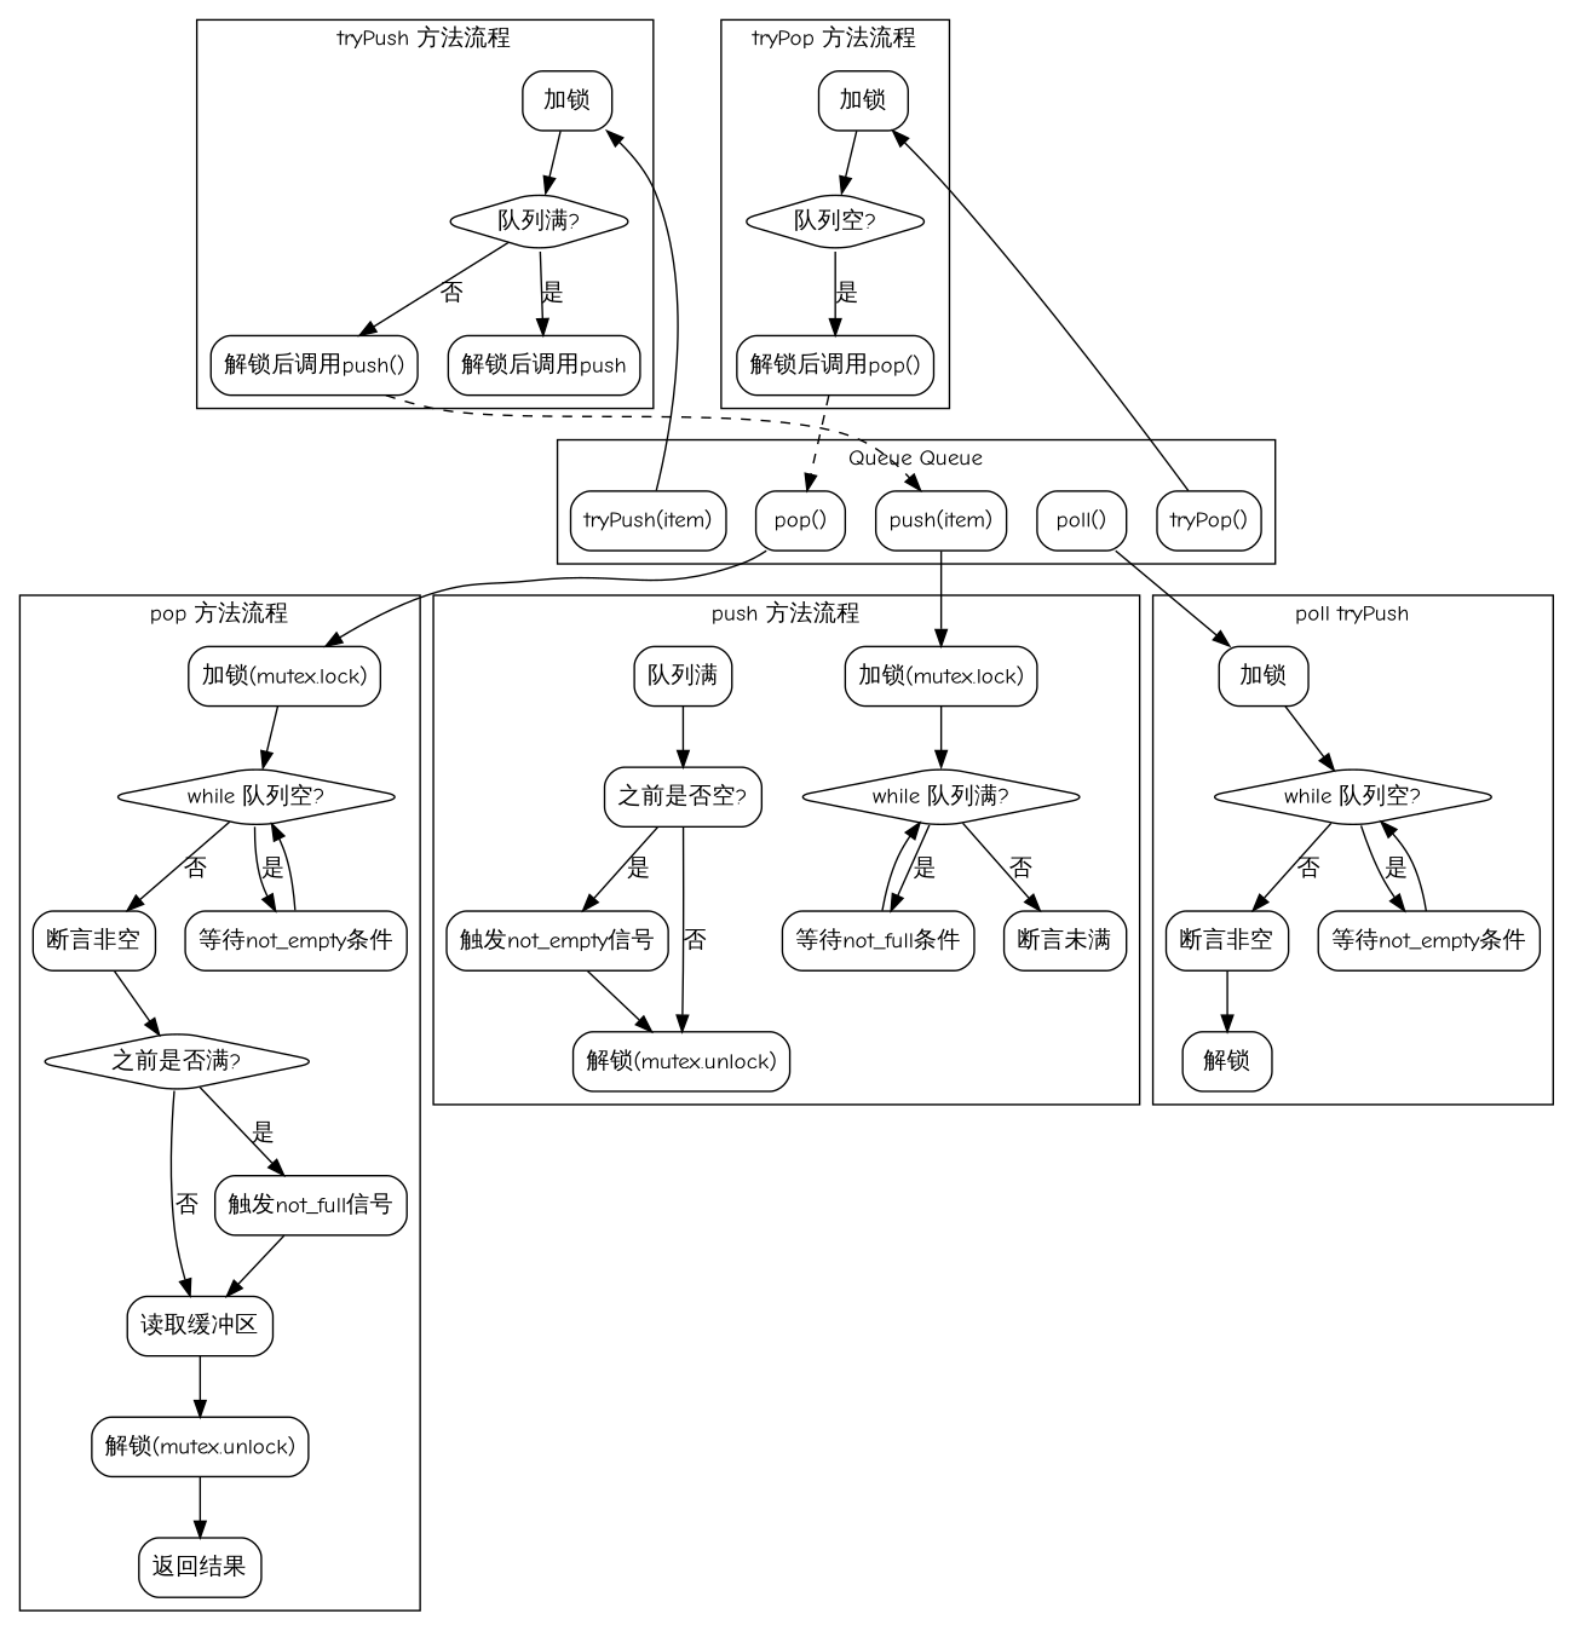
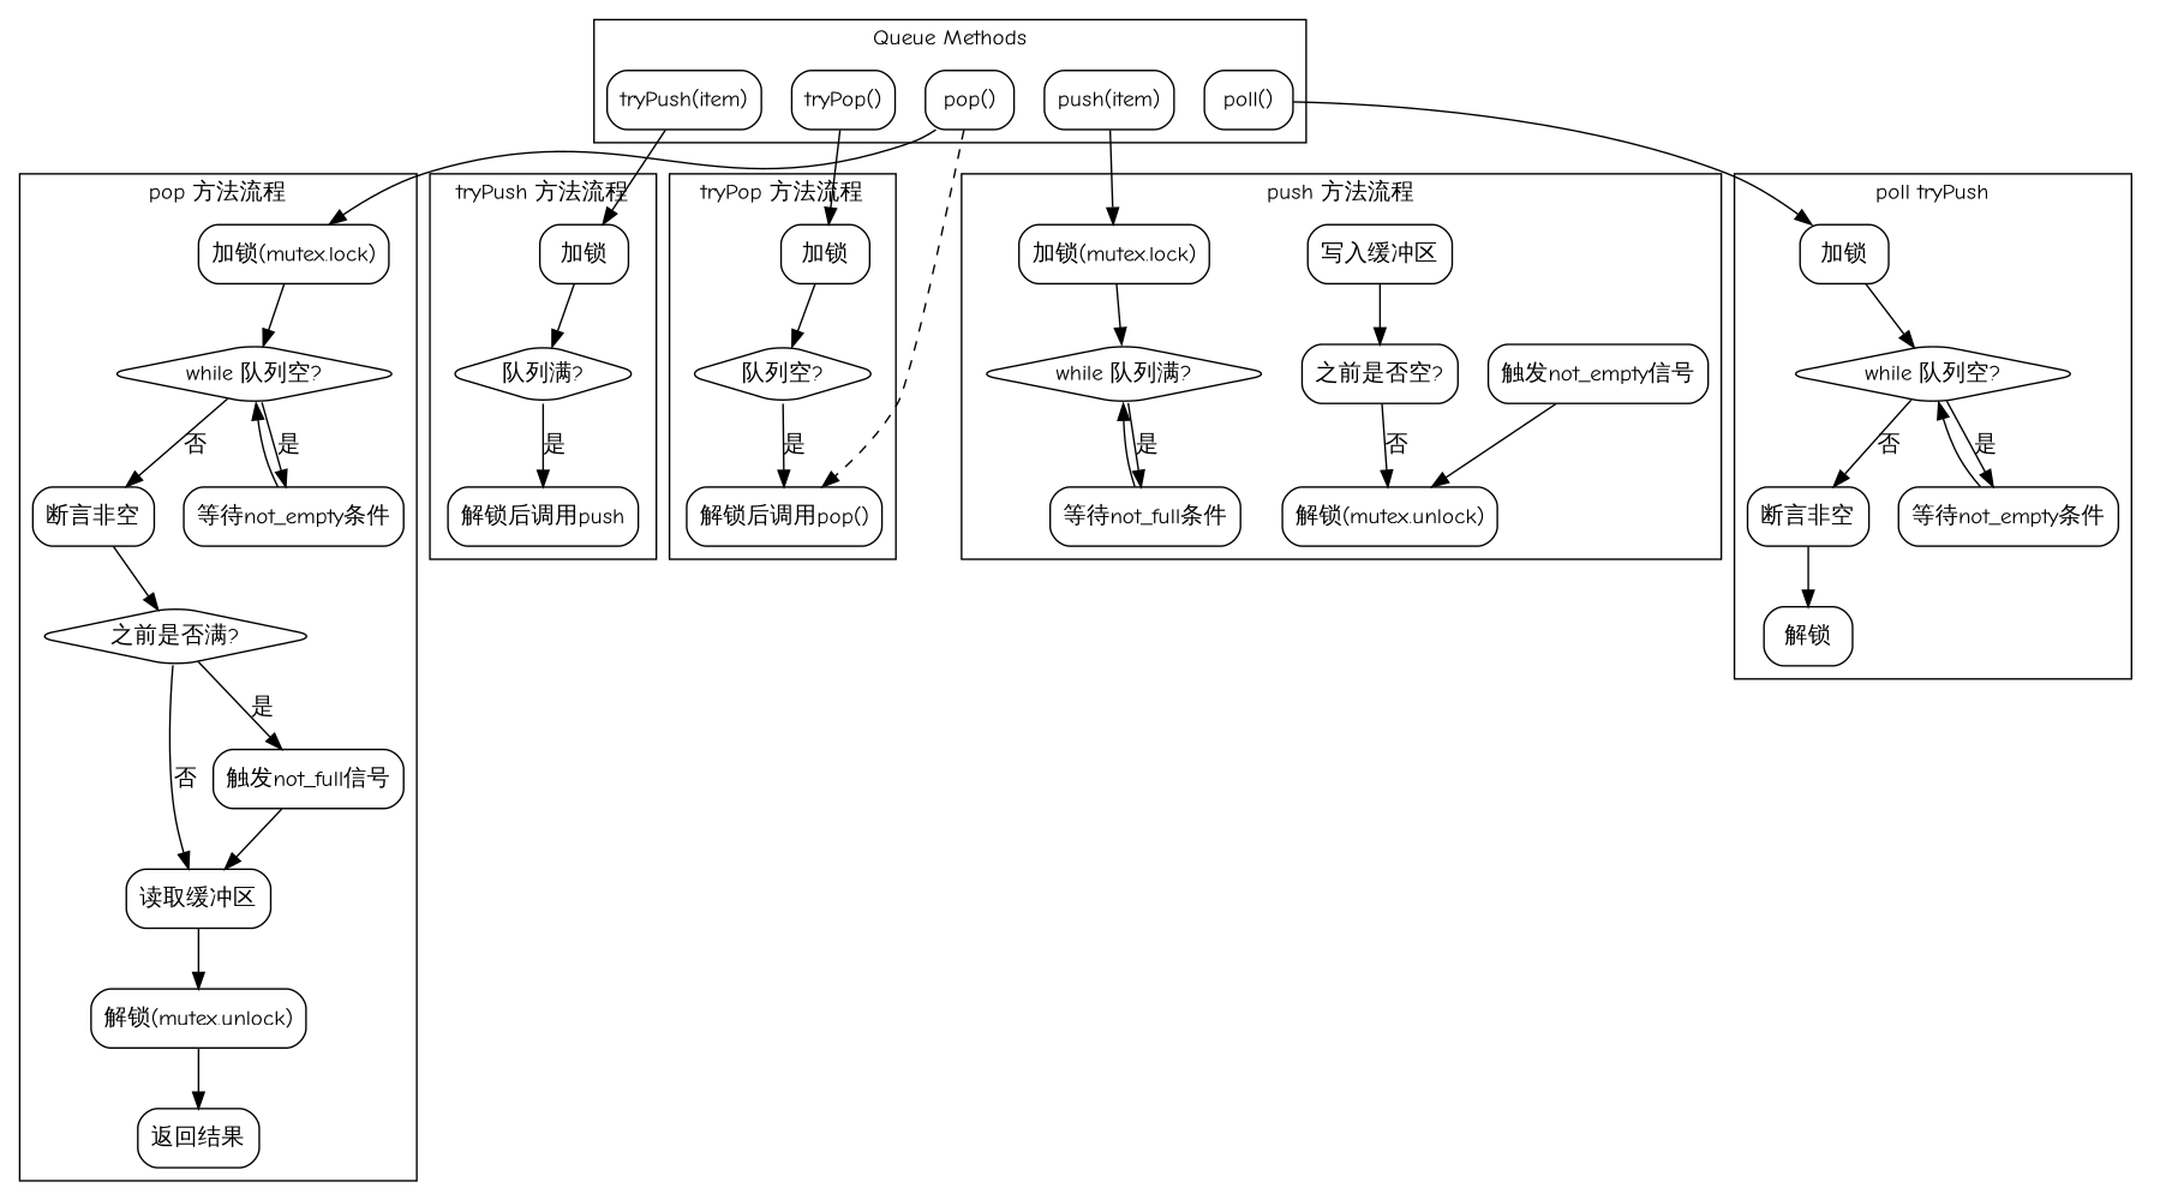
  digraph {
    fontname="Comic Neue"
    rankdir=TB
    node [fontname="Comic Neue" shape=rectangle style=rounded]
    edge [fontname="Comic Neue"]
    n1 [label="push(item)"]
    n2 [label="pop()"]
    n3 [label="tryPush(item)"]
    n4 [label="tryPop()"]
    n5 [label="poll()"]
    n6 [label="加锁(mutex.lock)"]
    n7 [label="while 队列满?" shape=diamond]
    n8 [label="等待not_full条件"]
-   n9 [label="断言未满"]
-   n10 [label="队列满"]
+   n10 [label="写入缓冲区"]
    n11 [label="之前是否空?" shape=box]
    n12 [label="触发not_empty信号"]
    n13 [label="解锁(mutex.unlock)"]
    n14 [label="加锁(mutex.lock)"]
    n15 [label="while 队列空?" shape=diamond]
    n16 [label="等待not_empty条件"]
    n17 [label="断言非空"]
    n18 [label="之前是否满?" shape=diamond]
    n19 [label="触发not_full信号"]
    n20 [label="读取缓冲区"]
    n21 [label="解锁(mutex.unlock)"]
    n22 [label="返回结果"]
    n23 [label="加锁"]
    n24 [label="队列满?" shape=diamond]
    n25 [label="解锁后调用push"]
-   n26 [label="解锁后调用push()"]
    n27 [label="加锁"]
    n28 [label="队列空?" shape=diamond]
    n29 [label="解锁后调用pop()"]
    n30 [label="加锁"]
    n31 [label="while 队列空?" shape=diamond]
    n32 [label="等待not_empty条件"]
    n33 [label="断言非空"]
    n34 [label="解锁"]
    subgraph cluster_1 {
-     label="Queue Queue"
+     label="Queue Methods"
      n1
      n2
      n3
      n4
      n5
    }
    subgraph cluster_2 {
      label="push 方法流程"
      n6
      n7
      n8
-     n9
      n10
      n11
      n12
      n13
    }
    subgraph cluster_3 {
      label="pop 方法流程"
      n14
      n15
      n16
      n17
      n18
      n19
      n20
      n21
      n22
    }
    subgraph cluster_4 {
      label="tryPush 方法流程"
      n23
      n24
      n25
-     n26
    }
    subgraph cluster_5 {
      label="tryPop 方法流程"
      n27
      n28
      n29
    }
    subgraph cluster_6 {
      label="poll tryPush"
      n30
      n31
      n32
      n33
      n34
    }
    n1 -> n6
    n1 -> n19 [style=invis]
    n2 -> n12 [style=invis]
    n2 -> n14
    n3 -> n23
    n4 -> n27
    n5 -> n30
    n6 -> n7
    n7 -> n8 [label="是"]
-   n7 -> n9 [label="否"]
    n8 -> n7
    n10 -> n11
-   n11 -> n12 [label="是"]
    n11 -> n13 [label="否"]
    n12 -> n13
    n14 -> n15
    n15 -> n16 [label="是"]
    n15 -> n17 [label="否"]
    n16 -> n15
    n17 -> n18
    n18 -> n19 [label="是"]
    n18 -> n20 [label="否"]
    n19 -> n20
    n20 -> n21
    n21 -> n22
    n23 -> n24
    n24 -> n25 [label="是"]
-   n24 -> n26 [label="否"]
-   n26 -> n1 [style=dashed]
    n27 -> n28
    n28 -> n29 [label="是"]
-   n29 -> n2 [style=dashed]
+   n2 -> n29 [style=dashed]
    n30 -> n31
    n31 -> n32 [label="是"]
    n31 -> n33 [label="否"]
    n32 -> n31
    n33 -> n34
  }
